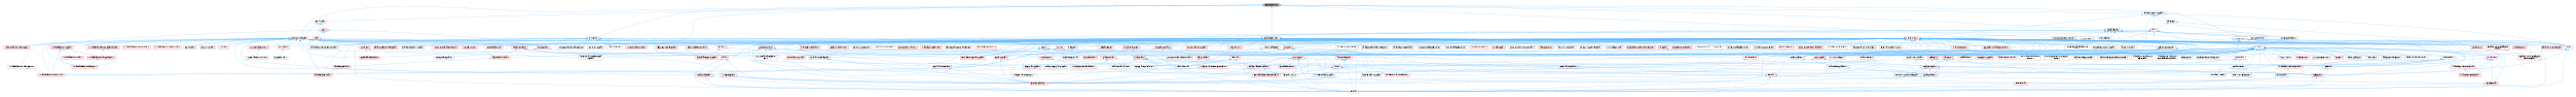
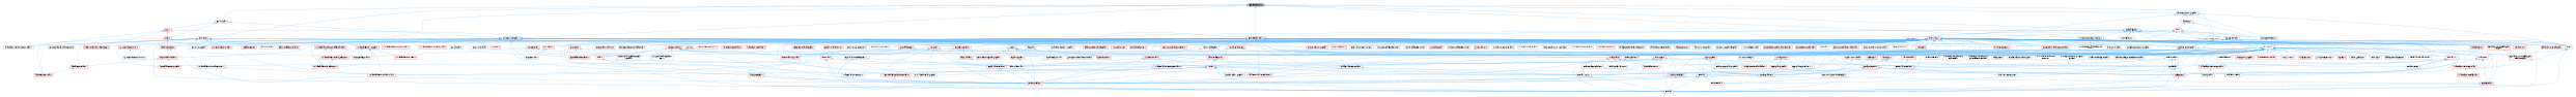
  digraph {
    node [color=red fillcolor="#FFF0F0" fontname=Helvetica fontsize=10 shape=box style=filled]
    edge [color=steelblue1 dir=back fontname=Helvetica fontsize=10 labelfontname=Helvetica labelfontsize=10 style=solid]
    n1 [color=gray40 fillcolor=grey60 fontcolor=black height=0.2 label="TaskGraphFwd.h" width=0.4]
    n2 [color=grey40 fillcolor=white height=0.2 label="CoreDelegates.h" width=0.4]
    n3 [color=grey40 fillcolor=white height=0.2 label="WorldPartitionStreamingPolicy.h" width=0.4]
    n4 [color=grey40 fillcolor=white height=0.2 label="CsvProfiler.h" width=0.4]
    n5 [color=grey40 fillcolor=white height=0.2 label="EngineBaseTypes.h" width=0.4]
    n6 [color=grey40 fillcolor=white height=0.2 label="TaskSyncManager.h" width=0.4]
    n7 [color=grey40 fillcolor=white height=0.2 label="TaskGraphInterfaces.h" width=0.4]
    n8 [color=grey40 fillcolor=white height=0.2 label="TaskPrivate.h" width=0.4]
    n9 [color=grey40 fillcolor=white height=0.2 label="TextLocalizationManager.h" width=0.4]
    n10 [color=grey40 fillcolor=white height=0.2 label="WorldCollision.h" width=0.4]
    n11 [color=grey40 fillcolor=white height=0.2 label="ApplicationLifecycleComponent.h" width=0.4]
    n12 [color=grey40 fillcolor=white height=0.2 label="CallbackDevice.h" width=0.4]
    n13 [color=grey40 fillcolor=white height=0.2 label="Core.h" width=0.4]
    n14 [color=grey40 fillcolor=white height=0.2 label="CoreSharedPCH.h" width=0.4]
    n15 [color=grey40 fillcolor=white height=0.2 label="KeyChainUtilities.h" width=0.4]
    n16 [color=grey40 fillcolor=white height=0.2 label="NullApplication.h" width=0.4]
    n17 [color=grey40 fillcolor=white height=0.2 label="PackageLocalizationManager.h" width=0.4]
    n18 [color=grey40 fillcolor=white height=0.2 label="RuntimeErrors.h" width=0.4]
    n19 [color=grey40 fillcolor=white height=0.2 label="SWindow.h" width=0.4]
    n20 [color=grey40 fillcolor=white height=0.2 label="ShaderCodeArchive.h" width=0.4]
    n21 [color=grey40 fillcolor=white height=0.2 label="SlateApplicationBase.h" width=0.4]
    n22 [height=0.2 label="WorldPartition.h" width=0.4]
    n23 [color=grey40 fillcolor=white height=0.2 label="WorldPartitionLevelStreaming\lPolicy.h" width=0.4]
    n24 [height=0.2 label="AnimCompressionTypes.h" width=0.4]
    n25 [height=0.2 label="BehaviorTreeComponent.h" width=0.4]
    n26 [height=0.2 label="FindInBlueprintManager.h" width=0.4]
    n27 [color=grey40 fillcolor=white height=0.2 label="IoDispatcherBackend.h" width=0.4]
    n28 [color=grey40 fillcolor=white height=0.2 label="IoDispatcherFilesystemStats.cpp" width=0.4]
    n29 [color=grey40 fillcolor=white height=0.2 label="LevelStreamingProfilingSubsystem.h" width=0.4]
    n30 [height=0.2 label="MallocBinnedCommon.h" width=0.4]
    n31 [color=grey40 fillcolor=white height=0.2 label="NetworkProfiler.h" width=0.4]
    n32 [height=0.2 label="PackageMapClient.h" width=0.4]
-   n33 [height=0.2 label="Servers.h" width=0.4]
+   n33 [height=0.2 label="ParticlePerfStats.h" width=0.4]
    n34 [height=0.2 label="ParticlePerfStatsManager.h" width=0.4]
    n35 [height=0.2 label="RealtimeGPUProfiler.h" width=0.4]
    n36 [height=0.2 label="RenderGraphEvent.h" width=0.4]
    n37 [height=0.2 label="RenderGraphBuilder.h" width=0.4]
    n38 [height=0.2 label="SlateDebugging.h" width=0.4]
    n39 [color=grey40 fillcolor=white height=0.2 label="Engine.h" width=0.4]
    n40 [height=0.2 label="EngineSharedPCH.h" width=0.4]
    n41 [color=grey40 fillcolor=white height=0.2 label="CommonUIActionRouterBase.h" width=0.4]
    n42 [height=0.2 label="UnrealEdViewportToolbarContext.h" width=0.4]
    n43 [color=grey40 fillcolor=white height=0.2 label="UnrealEdViewportToolbar.h" width=0.4]
    n44 [color=grey40 fillcolor=white height=0.2 label="DemoNetDriver.h" width=0.4]
    n45 [height=0.2 label="ReplayHelper.h" width=0.4]
    n46 [height=0.2 label="AISystemBase.h" width=0.4]
    n47 [color=grey40 height=0.2 label="Actor.h" width=0.4]
    n48 [height=0.2 label="ComponentVisualizer.h" width=0.4]
    n49 [height=0.2 label="LightWeightInstanceManager.h" width=0.4]
    n50 [height=0.2 label="World.h" width=0.4]
    n51 [height=0.2 label="EdModeInteractiveToolsContext.h" width=0.4]
    n52 [height=0.2 label="Engine.h" width=0.4]
    n53 [height=0.2 label="LevelEditorViewportSettings.h" width=0.4]
    n54 [color=grey40 fillcolor=white height=0.2 label="ParticleSystemManager.h" width=0.4]
    n55 [color=grey40 fillcolor=white height=0.2 label="SkinWeightProfileManager.h" width=0.4]
    n56 [height=0.2 label="ActorComponent.h" width=0.4]
    n57 [height=0.2 label="Level.h" width=0.4]
    n58 [color=grey40 fillcolor=white height=0.2 label="AnimNodeEditMode.h" width=0.4]
    n59 [height=0.2 label="BasedMovementUtils.h" width=0.4]
    n60 [height=0.2 label="ChaosDeformableSolverThreading.h" width=0.4]
    n61 [height=0.2 label="ChaosDeformableTypes.h" width=0.4]
    n62 [height=0.2 label="CharacterMovementComponent.h" width=0.4]
    n63 [color=grey40 fillcolor=white height=0.2 label="CommonAnalogCursor.h" width=0.4]
    n64 [color=grey40 fillcolor=white height=0.2 label="CommonUIInputTypes.h" width=0.4]
    n65 [color=grey40 fillcolor=white height=0.2 label="Console.h" width=0.4]
    n66 [height=0.2 label="ConstrainedMoveUtils.h" width=0.4]
    n67 [color=grey40 fillcolor=white height=0.2 label="DebugCameraControllerSettings.h" width=0.4]
    n68 [height=0.2 label="DisplayClusterNetDriverHelper.h" width=0.4]
    n69 [color=grey40 fillcolor=white height=0.2 label="DisplayClusterWorldSubsystem.h" width=0.4]
    n70 [color=grey40 fillcolor=white height=0.2 label="EditorBuildUtils.h" width=0.4]
    n71 [height=0.2 label="EditorModeTools.h" width=0.4]
    n72 [height=0.2 label="EditorViewportClient.h" width=0.4]
    n73 [color=grey40 fillcolor=white height=0.2 label="EditorViewportCommands.h" width=0.4]
    n74 [height=0.2 label="GameInstance.h" width=0.4]
    n75 [height=0.2 label="GameViewportClient.h" width=0.4]
    n76 [color=grey40 fillcolor=white height=0.2 label="GameViewportDelegates.h" width=0.4]
    n77 [color=grey40 fillcolor=white height=0.2 label="InputActionDelegateBinding.h" width=0.4]
    n78 [color=grey40 fillcolor=white height=0.2 label="InputKeyDelegateBinding.h" width=0.4]
    n79 [height=0.2 label="InputKeyEventArgs.h" width=0.4]
    n80 [height=0.2 label="PlayerController.h" width=0.4]
    n81 [height=0.2 label="UnrealClient.h" width=0.4]
    n82 [color=grey40 fillcolor=white height=0.2 label="InputTouchDelegateBinding.h" width=0.4]
    n83 [color=grey40 fillcolor=white height=0.2 label="K2Node_InputActionEvent.h" width=0.4]
    n84 [color=grey40 fillcolor=white height=0.2 label="K2Node_InputKeyEvent.h" width=0.4]
    n85 [color=grey40 fillcolor=white height=0.2 label="K2Node_InputTouchEvent.h" width=0.4]
    n86 [height=0.2 label="KeyState.h" width=0.4]
    n87 [height=0.2 label="LegacyEdModeInterfaces.h" width=0.4]
    n88 [color=grey40 fillcolor=white height=0.2 label="LevelEditorSequencerIntegration.h" width=0.4]
    n89 [color=grey40 fillcolor=white height=0.2 label="LevelStreamingGCHelper.h" width=0.4]
    n90 [color=grey40 fillcolor=white height=0.2 label="MediaIOCoreWaitVsyncThread.h" width=0.4]
    n91 [height=0.2 label="ModuleTickFunction.h" width=0.4]
    n92 [height=0.2 label="NetDriver.h" width=0.4]
    n93 [color=grey40 fillcolor=white height=0.2 label="NetworkDelegates.h" width=0.4]
    n94 [height=0.2 label="PendingNetGame.h" width=0.4]
    n95 [height=0.2 label="NetworkPredictionProxy.h" width=0.4]
    n96 [height=0.2 label="PersonaOptions.h" width=0.4]
    n97 [height=0.2 label="PixelStreaming2Servers.h" width=0.4]
    n98 [height=0.2 label="PixelStreamingServers.h" width=0.4]
    n99 [color=grey40 fillcolor=white height=0.2 label="ReplayPlaylistTracker.h" width=0.4]
    n100 [height=0.2 label="SViewportToolBar.h" width=0.4]
    n101 [height=0.2 label="ShowFlags.h" width=0.4]
    n102 [height=0.2 label="SkeletalMeshComponent.h" width=0.4]
    n103 [color=grey40 fillcolor=white height=0.2 label="TickTaskManagerInterface.h" width=0.4]
    n104 [height=0.2 label="Tickable.h" width=0.4]
    n105 [height=0.2 label="UnrealNetwork.h" width=0.4]
    n106 [height=0.2 label="ViewportClient.h" width=0.4]
    n107 [color=grey40 fillcolor=white height=0.2 label="MallocBinnedCommonUtils.h" width=0.4]
    n108 [height=0.2 label="ParticleSystem.h" width=0.4]
    n109 [height=0.2 label="MovieSceneEntitySystemLinker.h" width=0.4]
    n110 [color=grey40 fillcolor=white height=0.2 label="MarkActorRenderStateDirty\lTask.h" width=0.4]
    n111 [height=0.2 label="Async.h" width=0.4]
    n112 [color=grey40 fillcolor=white height=0.2 label="IPlatformFileManagedStorage\lWrapper.h" width=0.4]
    n113 [height=0.2 label="BodySetup.h" width=0.4]
    n114 [color=grey40 fillcolor=white height=0.2 label="ChaosCooking.h" width=0.4]
    n115 [height=0.2 label="ContentStreaming.h" width=0.4]
    n116 [height=0.2 label="DisplayClusterNetConnection.h" width=0.4]
    n117 [height=0.2 label="FastReferenceCollector.h" width=0.4]
    n118 [color=grey40 fillcolor=white height=0.2 label="FileCache.h" width=0.4]
    n119 [height=0.2 label="GenericAccessibleInterfaces.h" width=0.4]
    n120 [height=0.2 label="IoDispatcher.h" width=0.4]
    n121 [color=grey40 fillcolor=white height=0.2 label="LocalWorkQueue.h" width=0.4]
    n122 [height=0.2 label="MaterialInterface.h" width=0.4]
    n123 [height=0.2 label="Modules.h" width=0.4]
    n124 [height=0.2 label="MovieSceneComponentAccessors.h" width=0.4]
    n125 [height=0.2 label="MovieSceneEntitySystemTask.h" width=0.4]
    n126 [height=0.2 label="MovieSceneDecompositionQuery.h" width=0.4]
    n127 [height=0.2 label="MovieSceneEntityManager.h" width=0.4]
    n128 [height=0.2 label="MovieSceneEntitySystem.h" width=0.4]
    n129 [color=grey40 fillcolor=white height=0.2 label="MovieSceneEntitySystemGraphs.h" width=0.4]
    n130 [height=0.2 label="MovieSceneEntitySystemRunner.h" width=0.4]
    n131 [height=0.2 label="MovieSceneSystemTaskDependencies.h" width=0.4]
    n132 [height=0.2 label="ParallelFor.h" width=0.4]
    n133 [height=0.2 label="PrecomputedMeshWeightData.h" width=0.4]
    n134 [color=grey40 fillcolor=white height=0.2 label="QueuedThreadPoolWrapper.h" width=0.4]
    n135 [height=0.2 label="RHIStaticStates.h" width=0.4]
    n136 [height=0.2 label="RenderingThread.h" width=0.4]
    n137 [color=grey40 fillcolor=white height=0.2 label="TasksProfiler.h" width=0.4]
    n138 [height=0.2 label="VirtualTexturing.h" width=0.4]
    n139 [height=0.2 label="Pipe.h" width=0.4]
    n140 [height=0.2 label="Task.h" width=0.4]
    n141 [height=0.2 label="CoreMinimal.h" width=0.4]
    n142 [color=grey40 fillcolor=white height=0.2 label="ITextData.h" width=0.4]
    n143 [height=0.2 label="Text.h" width=0.4]
    n144 [color=grey40 fillcolor=white height=0.2 label="StringTableRegistry.h" width=0.4]
    n145 [color=grey40 fillcolor=white height=0.2 label="EngineMinimal.h" width=0.4]
    n146 [height=0.2 label="ParticleDefinitions.h" width=0.4]
    n147 [height=0.2 label="AISense_Sight.h" width=0.4]
    n148 [height=0.2 label="ActiveSound.h" width=0.4]
    n149 [height=0.2 label="GameplayAbilityTargetActor\l_GroundTrace.h" width=0.4]
    n150 [height=0.2 label="GameplayAbilityTargetActor\l_Trace.h" width=0.4]
    n151 [height=0.2 label="GenericPhysicsInterface.h" width=0.4]
    n152 [color=grey40 fillcolor=white height=0.2 label="CoreUObject.h" width=0.4]
    n153 [height=0.2 label="SlateBasics.h" width=0.4]
    n154 [color=grey40 fillcolor=white height=0.2 label="CoreUObjectSharedPCH.h" width=0.4]
    n155 [color=grey40 fillcolor=white height=0.2 label="SlateCore.h" width=0.4]
    n156 [color=grey40 fillcolor=white height=0.2 label="SlateSharedPCH.h" width=0.4]
    n157 [color=grey40 fillcolor=white height=0.2 label="AnimationEditorUtils.h" width=0.4]
    n158 [color=grey40 height=0.2 label="BlueprintEditor.h" width=0.4]
    n159 [height=0.2 label="Dialogs.h" width=0.4]
    n160 [color=grey40 fillcolor=white height=0.2 label="DlgPickAssetPath.h" width=0.4]
    n161 [color=grey40 fillcolor=white height=0.2 label="DlgPickPath.h" width=0.4]
    n162 [height=0.2 label="EditorEngine.h" width=0.4]
    n163 [color=grey40 fillcolor=white height=0.2 label="FeedbackContextEditor.h" width=0.4]
    n164 [height=0.2 label="GameEngine.h" width=0.4]
    n165 [color=grey40 fillcolor=white height=0.2 label="IPIEPreviewDeviceModule.h" width=0.4]
    n166 [height=0.2 label="IPixelStreaming2InputHandler.h" width=0.4]
    n167 [color=grey40 fillcolor=white height=0.2 label="InputHandler.h" width=0.4]
    n168 [height=0.2 label="IPixelStreamingInputHandler.h" width=0.4]
    n169 [height=0.2 label="IPixelStreamingStreamer.h" width=0.4]
    n170 [color=grey40 fillcolor=white height=0.2 label="IWidgetReflector.h" width=0.4]
    n171 [height=0.2 label="MenuStack.h" width=0.4]
    n172 [height=0.2 label="SlateApplication.h" width=0.4]
    n173 [color=grey40 fillcolor=white height=0.2 label="SRigVMBulkEditDialog.h" width=0.4]
    n174 [height=0.2 label="NotificationManager.h" width=0.4]
    n175 [color=grey40 fillcolor=white height=0.2 label="PixelStreamingVideoInput\lBackBuffer.h" width=0.4]
    n176 [color=grey40 fillcolor=white height=0.2 label="PixelStreamingVideoInput\lBackBufferComposited.h" width=0.4]
    n177 [height=0.2 label="PropertyEditorModule.h" width=0.4]
    n178 [color=grey40 fillcolor=white height=0.2 label="SBlueprintDiff.h" width=0.4]
    n179 [color=grey40 fillcolor=white height=0.2 label="SDetailsDiff.h" width=0.4]
    n180 [color=grey40 fillcolor=white height=0.2 label="SFilterExpressionHelpDialog.h" width=0.4]
    n181 [color=grey40 fillcolor=white height=0.2 label="SSkeletonWidget.h" width=0.4]
    n182 [color=grey40 fillcolor=white height=0.2 label="SSkinWeightProfileImport\lOptions.h" width=0.4]
    n183 [height=0.2 label="SViewport.h" width=0.4]
    n184 [color=grey40 fillcolor=white height=0.2 label="SVirtualWindow.h" width=0.4]
    n185 [color=grey40 fillcolor=white height=0.2 label="SWindowTitleBar.h" width=0.4]
    n186 [color=grey40 fillcolor=white height=0.2 label="SWorldPartitionBuildNavigation\lDialog.h" width=0.4]
    n187 [color=grey40 fillcolor=white height=0.2 label="SlateWindowHelper.h" width=0.4]
    n188 [height=0.2 label="TabManager.h" width=0.4]
    n189 [height=0.2 label="UnrealEdMisc.h" width=0.4]
    n190 [color=grey40 fillcolor=white height=0.2 label="VideoProducerBackBuffer.h" width=0.4]
    n191 [color=grey40 fillcolor=white height=0.2 label="VideoProducerBackBufferComposited.h" width=0.4]
    n192 [color=grey40 fillcolor=white height=0.2 label="VideoProducerViewport.h" width=0.4]
    n193 [height=0.2 label="WidgetPath.h" width=0.4]
    n194 [height=0.2 label="SListView.h" width=0.4]
    n195 [color=grey40 fillcolor=white height=0.2 label="DataLayerLoadingPolicy.h" width=0.4]
    n196 [height=0.2 label="DataLayerManager.h" width=0.4]
    n197 [color=grey40 fillcolor=white height=0.2 label="ExternalDataLayerManager.h" width=0.4]
    n198 [height=0.2 label="WorldPartitionBuilderHelpers.h" width=0.4]
    n1 -> n2
    n1 -> n3
    n1 -> n4
    n1 -> n5
    n1 -> n6
    n1 -> n7
    n1 -> n8
    n1 -> n9
    n1 -> n10
    n2 -> n3
    n2 -> n11
    n2 -> n12
    n2 -> n13
    n2 -> n14
    n2 -> n15
    n2 -> n16
    n2 -> n17
    n2 -> n18
    n2 -> n19
    n2 -> n20
    n2 -> n21
    n2 -> n22
    n3 -> n23
    n4 -> n24
    n4 -> n25
    n4 -> n26
    n4 -> n27
    n4 -> n28
    n4 -> n29
    n4 -> n30
    n4 -> n31
    n4 -> n32
    n4 -> n33
    n4 -> n34
    n4 -> n35
    n4 -> n36
    n4 -> n37
    n4 -> n38
    n5 -> n6
    n5 -> n39
    n5 -> n40
    n5 -> n41
    n5 -> n42
    n5 -> n43
    n5 -> n44
    n5 -> n45
    n5 -> n46
    n5 -> n47
    n5 -> n48
    n5 -> n49
    n5 -> n50
    n5 -> n51
    n5 -> n52
    n5 -> n53
    n5 -> n54
    n5 -> n55
    n5 -> n56
    n5 -> n57
    n5 -> n58
    n5 -> n59
    n5 -> n60
    n5 -> n61
    n5 -> n62
    n5 -> n63
    n5 -> n64
    n5 -> n65
    n5 -> n66
    n5 -> n67
    n5 -> n68
    n5 -> n69
    n5 -> n70
    n5 -> n71
    n5 -> n72
    n5 -> n73
    n5 -> n74
    n5 -> n75
    n5 -> n76
    n5 -> n77
    n5 -> n78
    n5 -> n79
    n5 -> n80
    n5 -> n81
    n5 -> n82
    n5 -> n83
    n5 -> n84
    n5 -> n85
    n5 -> n86
    n5 -> n87
    n5 -> n88
    n5 -> n89
    n5 -> n90
    n5 -> n91
    n5 -> n92
    n5 -> n93
    n5 -> n94
    n5 -> n95
    n5 -> n96
    n5 -> n97
    n5 -> n98
    n5 -> n99
    n5 -> n100
    n5 -> n101
    n5 -> n102
    n5 -> n103
    n5 -> n104
    n5 -> n105
    n5 -> n106
    n7 -> n14
    n7 -> n20
    n7 -> n21
    n7 -> n107
    n7 -> n108
    n7 -> n109
    n7 -> n110
    n7 -> n111
    n7 -> n112
    n7 -> n113
    n7 -> n114
    n7 -> n115
    n7 -> n116
    n7 -> n117
    n7 -> n118
    n7 -> n119
    n7 -> n120
    n7 -> n121
    n7 -> n122
    n7 -> n123
    n7 -> n124
    n7 -> n125
    n7 -> n126
    n7 -> n127
    n7 -> n128
    n7 -> n129
    n7 -> n130
    n7 -> n131
    n7 -> n132
    n7 -> n133
    n7 -> n134
    n7 -> n135
    n7 -> n136
    n7 -> n137
    n7 -> n138
    n8 -> n7
    n8 -> n139
    n8 -> n140
    n9 -> n13
    n9 -> n14
    n9 -> n141
    n9 -> n142
    n9 -> n143
    n9 -> n144
    n10 -> n39
    n10 -> n40
    n10 -> n50
    n10 -> n62
    n10 -> n145
    n10 -> n146
    n10 -> n147
    n10 -> n148
    n10 -> n149
    n10 -> n150
    n10 -> n151
    n12 -> n13
    n13 -> n39
    n13 -> n152
    n13 -> n153
    n14 -> n154
    n19 -> n155
    n19 -> n156
    n19 -> n157
    n19 -> n158
    n19 -> n159
    n19 -> n160
    n19 -> n161
    n19 -> n162
    n19 -> n163
    n19 -> n164
    n19 -> n165
    n19 -> n166
    n19 -> n167
    n19 -> n168
    n19 -> n169
    n19 -> n170
    n19 -> n171
    n19 -> n172
    n19 -> n173
    n19 -> n174
    n19 -> n175
    n19 -> n176
    n19 -> n177
    n19 -> n178
    n19 -> n179
    n19 -> n180
    n19 -> n181
    n19 -> n182
    n19 -> n183
    n19 -> n184
    n19 -> n185
    n19 -> n186
    n19 -> n187
    n19 -> n188
    n19 -> n189
    n19 -> n190
    n19 -> n191
    n19 -> n192
    n19 -> n193
    n21 -> n155
    n21 -> n156
    n21 -> n172
    n21 -> n185
    n21 -> n194
    n22 -> n195
    n22 -> n196
    n22 -> n197
    n22 -> n198
    n30 -> n107
    n32 -> n39
    n32 -> n44
    n32 -> n45
    n33 -> n34
    n33 -> n108
    n35 -> n36
    n36 -> n37
    n42 -> n43
    n45 -> n44
    n47 -> n22
    n47 -> n40
    n47 -> n44
    n47 -> n48
    n47 -> n49
    n47 -> n50
    n47 -> n145
    n47 -> n162
    n50 -> n40
    n50 -> n51
    n50 -> n52
    n50 -> n53
    n50 -> n54
    n50 -> n55
    n50 -> n109
    n50 -> n145
    n52 -> n39
    n52 -> n40
    n52 -> n162
    n52 -> n164
    n56 -> n11
    n56 -> n40
    n56 -> n48
    n56 -> n57
    n56 -> n110
    n56 -> n145
    n57 -> n39
    n57 -> n40
    n62 -> n145
    n72 -> n181
    n74 -> n40
    n75 -> n40
    n76 -> n40
    n76 -> n75
    n79 -> n80
    n79 -> n81
    n80 -> n40
    n80 -> n44
    n80 -> n145
    n81 -> n39
    n81 -> n40
    n81 -> n72
    n81 -> n145
    n81 -> n146
    n81 -> n192
    n86 -> n39
    n92 -> n39
    n92 -> n40
    n92 -> n44
    n93 -> n74
    n93 -> n94
    n94 -> n39
    n94 -> n40
    n94 -> n50
    n101 -> n39
    n101 -> n40
    n101 -> n42
    n101 -> n72
    n101 -> n75
    n101 -> n145
    n101 -> n146
    n102 -> n40
    n102 -> n145
    n104 -> n39
    n104 -> n40
    n104 -> n55
    n104 -> n109
    n104 -> n158
    n105 -> n44
    n106 -> n72
    n111 -> n112
    n111 -> n152
    n113 -> n114
    n118 -> n20
    n120 -> n20
    n120 -> n27
    n122 -> n39
    n122 -> n40
    n124 -> n125
    n127 -> n109
    n127 -> n124
    n127 -> n125
    n127 -> n128
    n129 -> n109
    n131 -> n124
    n131 -> n125
    n132 -> n14
    n132 -> n117
    n135 -> n40
-   n136 -> n34
+   n35 -> n34
    n136 -> n35
    n136 -> n40
    n139 -> n37
    n139 -> n136
    n140 -> n29
    n140 -> n120
    n140 -> n133
    n140 -> n139
    n141 -> n11
    n141 -> n13
    n141 -> n14
    n141 -> n15
    n141 -> n17
    n141 -> n19
    n141 -> n20
    n141 -> n21
    n141 -> n22
    n141 -> n23
    n141 -> n24
    n141 -> n25
    n141 -> n26
    n141 -> n31
    n141 -> n32
    n141 -> n33
    n141 -> n35
    n141 -> n38
    n141 -> n44
    n141 -> n45
    n141 -> n46
    n141 -> n48
    n141 -> n49
    n141 -> n50
    n141 -> n52
    n141 -> n53
    n141 -> n54
    n141 -> n57
    n141 -> n58
    n141 -> n60
    n141 -> n61
    n141 -> n62
    n141 -> n65
    n141 -> n68
    n141 -> n69
    n141 -> n70
    n141 -> n71
    n141 -> n72
    n141 -> n73
    n141 -> n74
    n141 -> n75
    n141 -> n76
    n141 -> n77
    n141 -> n78
    n141 -> n81
    n141 -> n82
    n141 -> n83
    n141 -> n84
    n141 -> n85
    n141 -> n86
    n141 -> n88
    n141 -> n89
    n141 -> n90
    n141 -> n91
    n141 -> n92
    n141 -> n93
    n141 -> n94
    n141 -> n96
    n141 -> n99
    n141 -> n100
    n141 -> n101
    n141 -> n102
    n141 -> n103
    n141 -> n104
    n141 -> n105
    n141 -> n108
    n141 -> n110
    n141 -> n113
    n141 -> n115
    n141 -> n116
    n141 -> n117
    n141 -> n118
    n141 -> n119
    n141 -> n122
    n141 -> n134
    n141 -> n136
    n141 -> n138
    n141 -> n147
    n141 -> n148
    n141 -> n149
    n141 -> n150
    n141 -> n157
    n141 -> n158
    n141 -> n159
    n141 -> n160
    n141 -> n161
    n141 -> n162
    n141 -> n163
    n141 -> n164
    n141 -> n165
    n141 -> n169
    n141 -> n170
    n141 -> n171
    n141 -> n172
    n141 -> n174
    n141 -> n177
    n141 -> n178
    n141 -> n181
    n141 -> n183
    n141 -> n184
    n141 -> n185
    n141 -> n187
    n141 -> n188
    n141 -> n189
    n141 -> n193
    n141 -> n194
    n141 -> n195
    n142 -> n13
    n142 -> n143
    n143 -> n13
    n143 -> n14
    n143 -> n26
    n143 -> n100
    n143 -> n141
    n143 -> n144
    n143 -> n158
    n145 -> n39
    n150 -> n149
    n152 -> n39
    n152 -> n145
    n152 -> n153
    n152 -> n155
    n153 -> n39
    n154 -> n156
    n155 -> n39
    n155 -> n153
    n156 -> n40
    n164 -> n39
    n166 -> n167
    n168 -> n169
    n171 -> n153
    n171 -> n156
    n171 -> n172
    n172 -> n41
    n172 -> n153
    n172 -> n156
    n172 -> n173
    n183 -> n153
    n183 -> n164
    n183 -> n166
    n183 -> n168
    n183 -> n169
    n187 -> n155
    n187 -> n156
    n187 -> n172
    n188 -> n42
    n188 -> n153
    n188 -> n156
    n193 -> n155
    n193 -> n156
    n193 -> n172
    n194 -> n153
    n194 -> n156
    n194 -> n178
    n194 -> n181
  }
